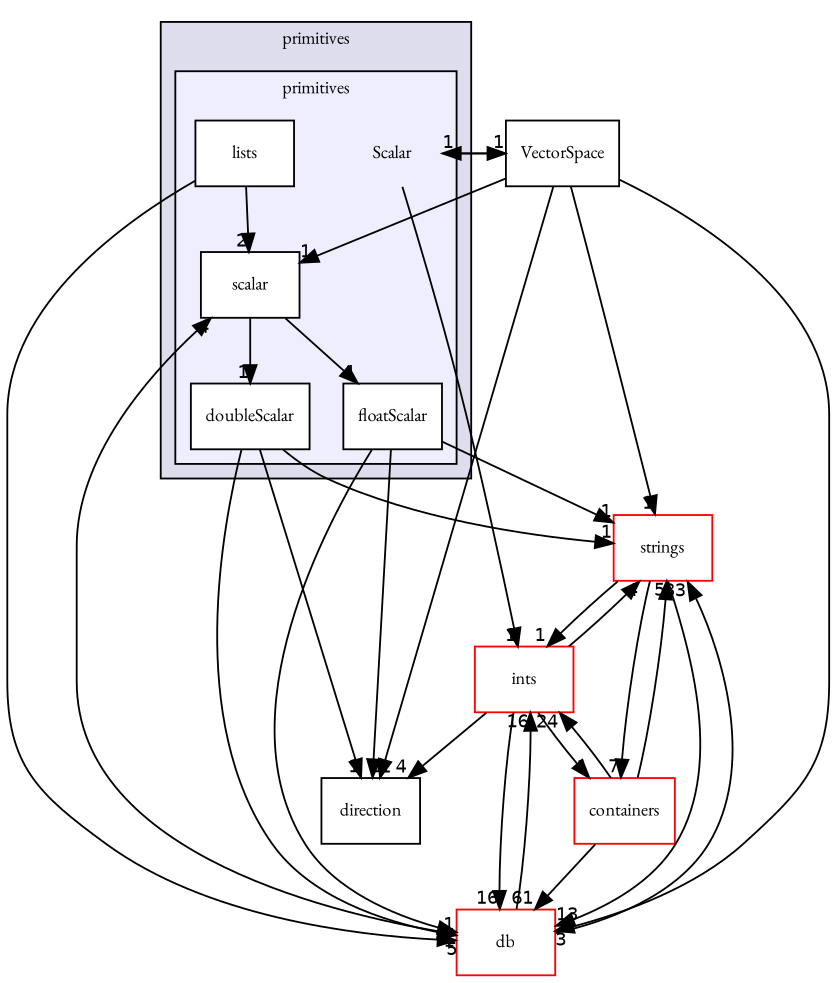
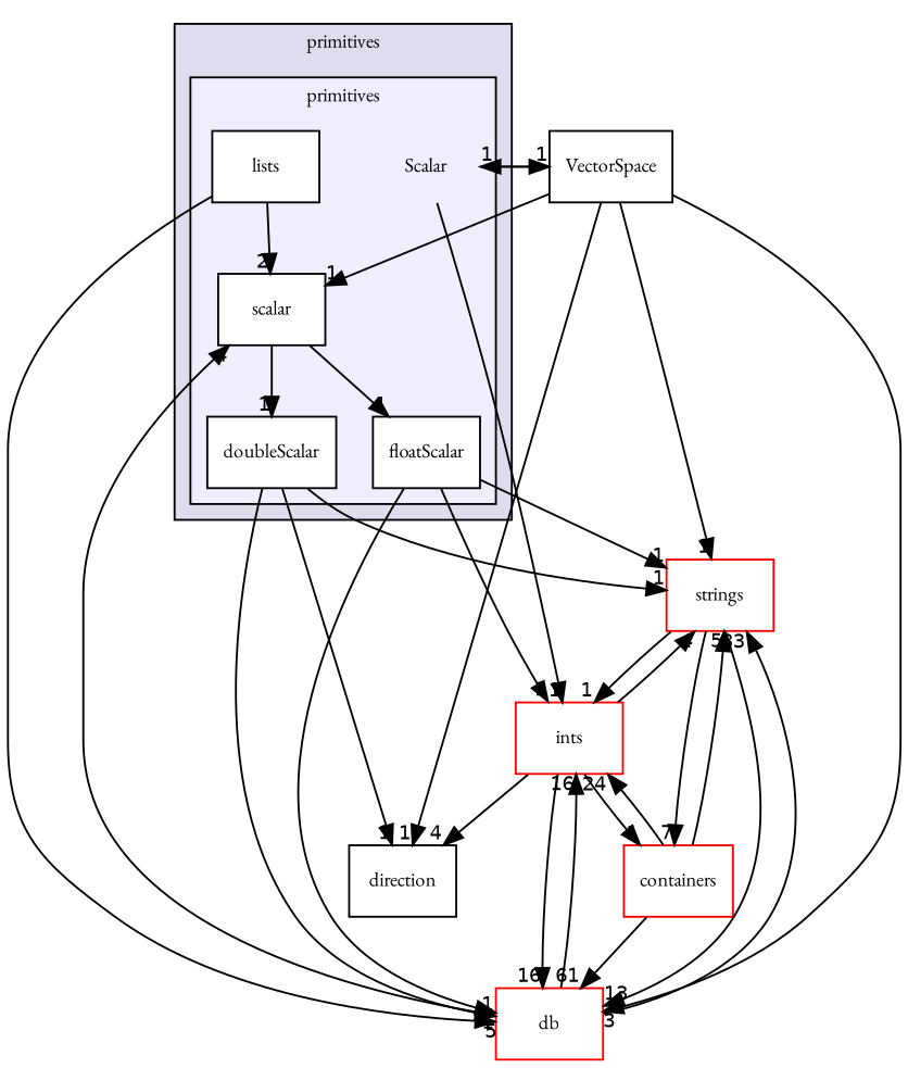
  digraph {
    compound=true
    fontname="EB Garamond"
    node [fontname="EB Garamond" fontsize=10 shape=box color=black]
    edge [fontname="EB Garamond" headlabel=1 labeldistance=1.5 labelfontname=Helvetica labelfontsize=10]
    n1 [label=Scalar shape=plaintext color=""]
    n2 [fillcolor=white label=doubleScalar style=filled]
    n3 [fillcolor=white label=floatScalar style=filled]
    n4 [fillcolor=white label=lists style=filled]
    n5 [fillcolor=white label=scalar style=filled]
    n6 [label=VectorSpace color=""]
    n7 [color=red label=ints]
    n8 [label=direction color=""]
    n9 [color=red label=strings]
    n10 [color=red label=db]
    n11 [color=red label=containers]
    subgraph cluster_1 {
      bgcolor="#ddddee"
      fontsize=10
      label=primitives
      pencolor=black
      subgraph cluster_2 {
        bgcolor="#eeeeff"
        fontsize=10
        label=primitives
        pencolor=black
        n1
        n2
        n3
        n4
        n5
      }
    }
    n1 -> n6
    n1 -> n7
    n2 -> n8
    n2 -> n9
    n2 -> n10
-   n3 -> n8
+   n3 -> n7
    n3 -> n9
    n3 -> n10
    n4 -> n5 [headlabel=2]
    n4 -> n10 [headlabel=5]
    n5 -> n2
    n5 -> n3
    n6 -> n1
    n6 -> n5
    n6 -> n8
    n6 -> n9
    n6 -> n10 [headlabel=3]
    n7 -> n8 [headlabel=4]
    n7 -> n9 [headlabel=4]
    n7 -> n10 [headlabel=16]
    n7 -> n11
    n9 -> n7
    n9 -> n10 [headlabel=13]
    n9 -> n11 [headlabel=7]
    n10 -> n5 [headlabel=4]
    n10 -> n7 [headlabel=16]
    n10 -> n9 [headlabel=33]
    n11 -> n7 [headlabel=24]
    n11 -> n9 [headlabel=5]
    n11 -> n10 [headlabel=61]
  }
